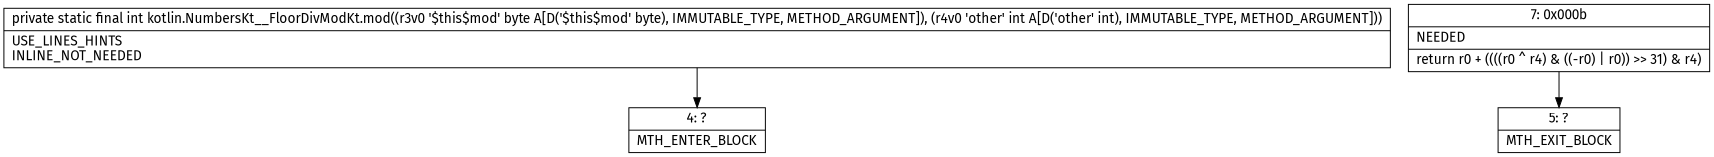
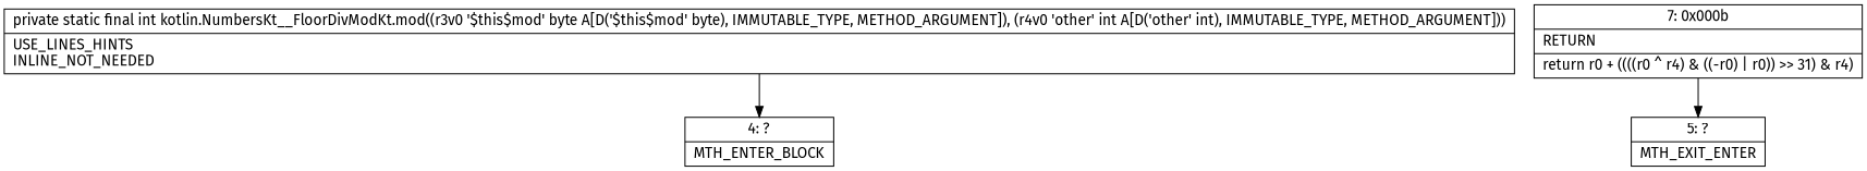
  digraph {
    fontname="Fira Sans"
    node [fontname="Fira Sans" shape=record]
    edge [fontname="Fira Sans"]
    n1 [label="{4\:\ ?|MTH_ENTER_BLOCK\l}"]
-   n2 [label="{7\:\ 0x000b|NEEDED\l|return r0 + ((((r0 ^ r4) & ((\-r0) \| r0)) \>\> 31) & r4)\l}"]
-   n3 [label="{5\:\ ?|MTH_EXIT_BLOCK\l}"]
+   n2 [label="{7\:\ 0x000b|RETURN\l|return r0 + ((((r0 ^ r4) & ((\-r0) \| r0)) \>\> 31) & r4)\l}"]
+   n3 [label="{5\:\ ?|MTH_EXIT_ENTER\l}"]
    n4 [label="{private static final int kotlin.NumbersKt__FloorDivModKt.mod((r3v0 '$this$mod' byte A[D('$this$mod' byte), IMMUTABLE_TYPE, METHOD_ARGUMENT]), (r4v0 'other' int A[D('other' int), IMMUTABLE_TYPE, METHOD_ARGUMENT]))  | USE_LINES_HINTS\lINLINE_NOT_NEEDED\l}"]
    n2 -> n3
    n4 -> n1
  }
